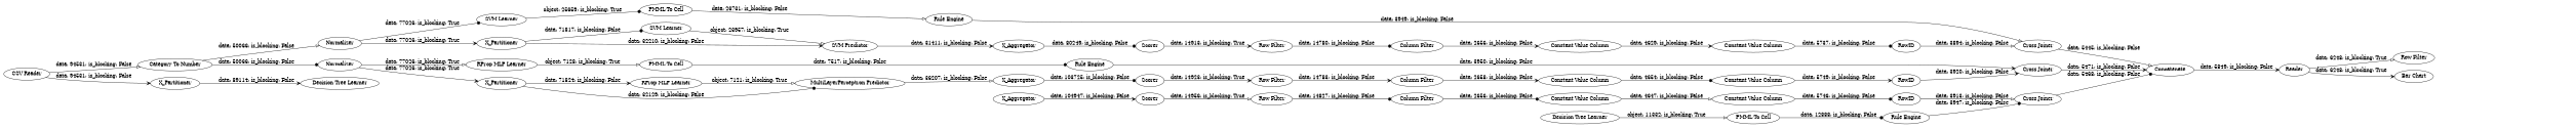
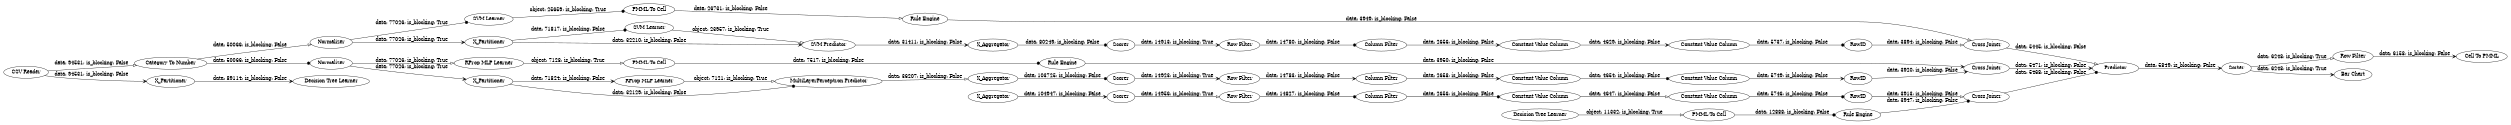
  digraph {
    rankdir=LR
    edge [arrowhead=vee]
    n1 [label="Decision Tree Learner"]
    n2 [label="Constant Value Column"]
    n3 [label=RowID]
    n4 [label="Cross Joiner"]
    n5 [label=Normalizer]
    n6 [label="SVM Learner"]
    n7 [label=X_Partitioner]
    n8 [label="PMML To Cell"]
    n9 [label="SVM Learner"]
    n10 [label="SVM Predictor"]
    n11 [label=X_Aggregator]
    n12 [label=Scorer]
    n13 [label="Row Filter"]
-   n14 [label=Concatenate]
-   n15 [label=Reader]
+   n14 [label=Predictor]
+   n15 [label=Sorter]
    n16 [label=RowID]
    n17 [label="Cross Joiner"]
    n18 [label=X_Aggregator]
    n19 [label="Column Filter"]
    n20 [label="Category To Number"]
    n21 [label=Normalizer]
    n22 [label="RProp MLP Learner"]
    n23 [label=X_Partitioner]
    n24 [label="Constant Value Column"]
    n25 [label=RowID]
    n26 [label="Cross Joiner"]
    n27 [label="Rule Engine"]
    n28 [label="Constant Value Column"]
    n29 [label="Constant Value Column"]
    n30 [label="Rule Engine"]
    n31 [label="PMML To Cell"]
    n32 [label="RProp MLP Learner"]
    n33 [label="MultiLayerPerceptron Predictor"]
    n34 [label=X_Aggregator]
    n35 [label="Column Filter"]
    n36 [label="Rule Engine"]
    n37 [label=Scorer]
    n38 [label="Row Filter"]
    n39 [label=Scorer]
    n40 [label="Row Filter"]
    n41 [label="CSV Reader"]
    n42 [label=X_Partitioner]
    n43 [label="Row Filter"]
    n44 [label="Bar Chart"]
    n45 [label="Constant Value Column"]
    n46 [label="Column Filter"]
    n47 [label="Constant Value Column"]
+   n48 [label="Cell To PMML"]
    n49 [label="Decision Tree Learner"]
    n50 [label="PMML To Cell"]
    n2 -> n3 [arrowhead=dot label="data: 5746; is_blocking: False"]
    n3 -> n4 [arrowhead=onormal label="data: 3913; is_blocking: False"]
    n4 -> n14 [arrowhead=dot label="data: 5468; is_blocking: False"]
    n5 -> n6 [arrowhead=dot label="data: 77026; is_blocking: True"]
    n5 -> n7 [label="data: 77026; is_blocking: True"]
    n6 -> n8 [arrowhead=dot label="object: 25659; is_blocking: True"]
    n7 -> n9 [arrowhead=dot label="data: 71817; is_blocking: False"]
    n7 -> n10 [label="data: 32210; is_blocking: False"]
    n8 -> n30 [arrowhead=onormal label="data: 26731; is_blocking: False"]
    n9 -> n10 [arrowhead=onormal label="object: 23957; is_blocking: True"]
    n10 -> n18 [label="data: 31411; is_blocking: False"]
    n11 -> n12 [label="data: 104947; is_blocking: False"]
    n12 -> n13 [arrowhead=onormal label="data: 14956; is_blocking: True"]
    n13 -> n19 [arrowhead=dot label="data: 14827; is_blocking: False"]
    n14 -> n15 [label="data: 5849; is_blocking: False"]
    n15 -> n43 [arrowhead=onormal label="data: 6248; is_blocking: True"]
    n15 -> n44 [label="data: 6248; is_blocking: True"]
    n16 -> n17 [arrowhead=onormal label="data: 3894; is_blocking: False"]
    n17 -> n14 [arrowhead=onormal label="data: 5445; is_blocking: False"]
    n18 -> n39 [arrowhead=dot label="data: 80249; is_blocking: False"]
    n19 -> n45 [arrowhead=dot label="data: 2656; is_blocking: False"]
    n20 -> n5 [arrowhead=onormal label="data: 50066; is_blocking: False"]
    n20 -> n21 [arrowhead=dot label="data: 50066; is_blocking: False"]
    n21 -> n22 [arrowhead=onormal label="data: 77026; is_blocking: True"]
    n21 -> n23 [label="data: 77026; is_blocking: True"]
    n22 -> n31 [arrowhead=onormal label="object: 7128; is_blocking: True"]
    n23 -> n32 [label="data: 71824; is_blocking: False"]
    n23 -> n33 [arrowhead=dot label="data: 32129; is_blocking: False"]
    n24 -> n25 [label="data: 5749; is_blocking: False"]
    n25 -> n26 [label="data: 3920; is_blocking: False"]
    n26 -> n14 [label="data: 5471; is_blocking: False"]
    n27 -> n26 [label="data: 3950; is_blocking: False"]
    n28 -> n24 [arrowhead=dot label="data: 4654; is_blocking: False"]
    n29 -> n16 [arrowhead=dot label="data: 5737; is_blocking: False"]
    n30 -> n17 [arrowhead=onormal label="data: 3949; is_blocking: False"]
    n31 -> n27 [arrowhead=dot label="data: 7517; is_blocking: False"]
    n32 -> n33 [arrowhead=onormal label="object: 7121; is_blocking: True"]
    n33 -> n34 [arrowhead=onormal label="data: 36207; is_blocking: False"]
    n34 -> n37 [arrowhead=dot label="data: 103725; is_blocking: False"]
    n35 -> n28 [label="data: 2658; is_blocking: False"]
    n36 -> n4 [arrowhead=dot label="data: 3947; is_blocking: False"]
    n37 -> n38 [label="data: 14923; is_blocking: True"]
    n38 -> n35 [label="data: 14783; is_blocking: False"]
    n39 -> n40 [label="data: 14913; is_blocking: True"]
    n40 -> n46 [arrowhead=dot label="data: 14780; is_blocking: False"]
    n41 -> n20 [arrowhead=onormal label="data: 94531; is_blocking: False"]
    n41 -> n42 [label="data: 94531; is_blocking: False"]
    n42 -> n1 [label="data: 89114; is_blocking: False"]
+   n43 -> n48 [label="data: 6158; is_blocking: False"]
    n45 -> n2 [arrowhead=onormal label="data: 4647; is_blocking: False"]
    n46 -> n47 [label="data: 2656; is_blocking: False"]
    n47 -> n29 [label="data: 4629; is_blocking: False"]
    n49 -> n50 [arrowhead=onormal label="object: 11332; is_blocking: True"]
    n50 -> n36 [arrowhead=dot label="data: 12888; is_blocking: False"]
  }
